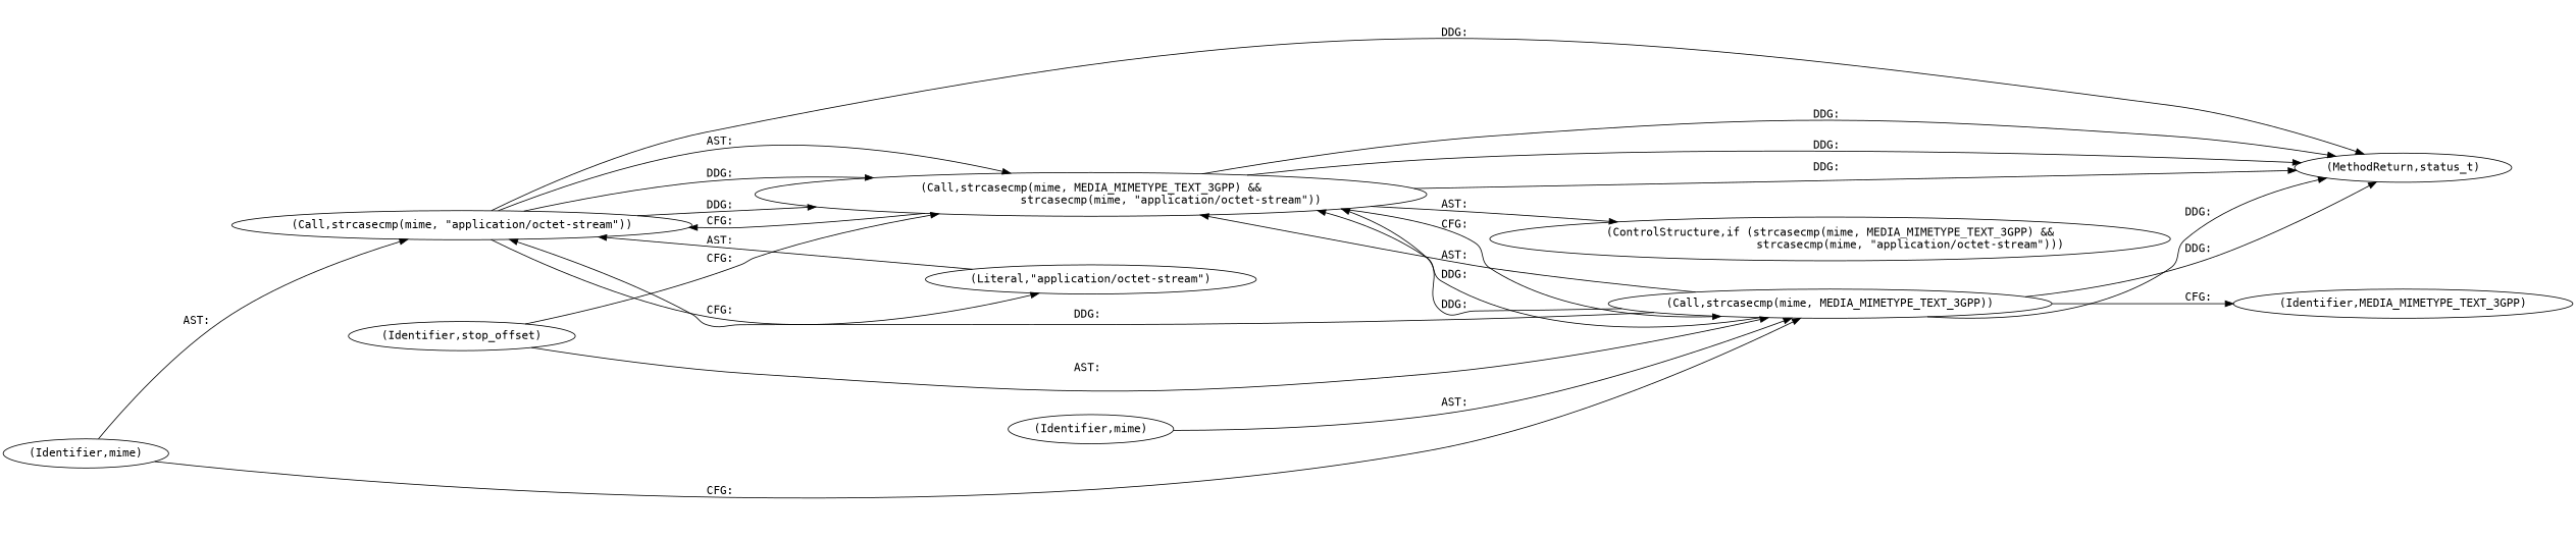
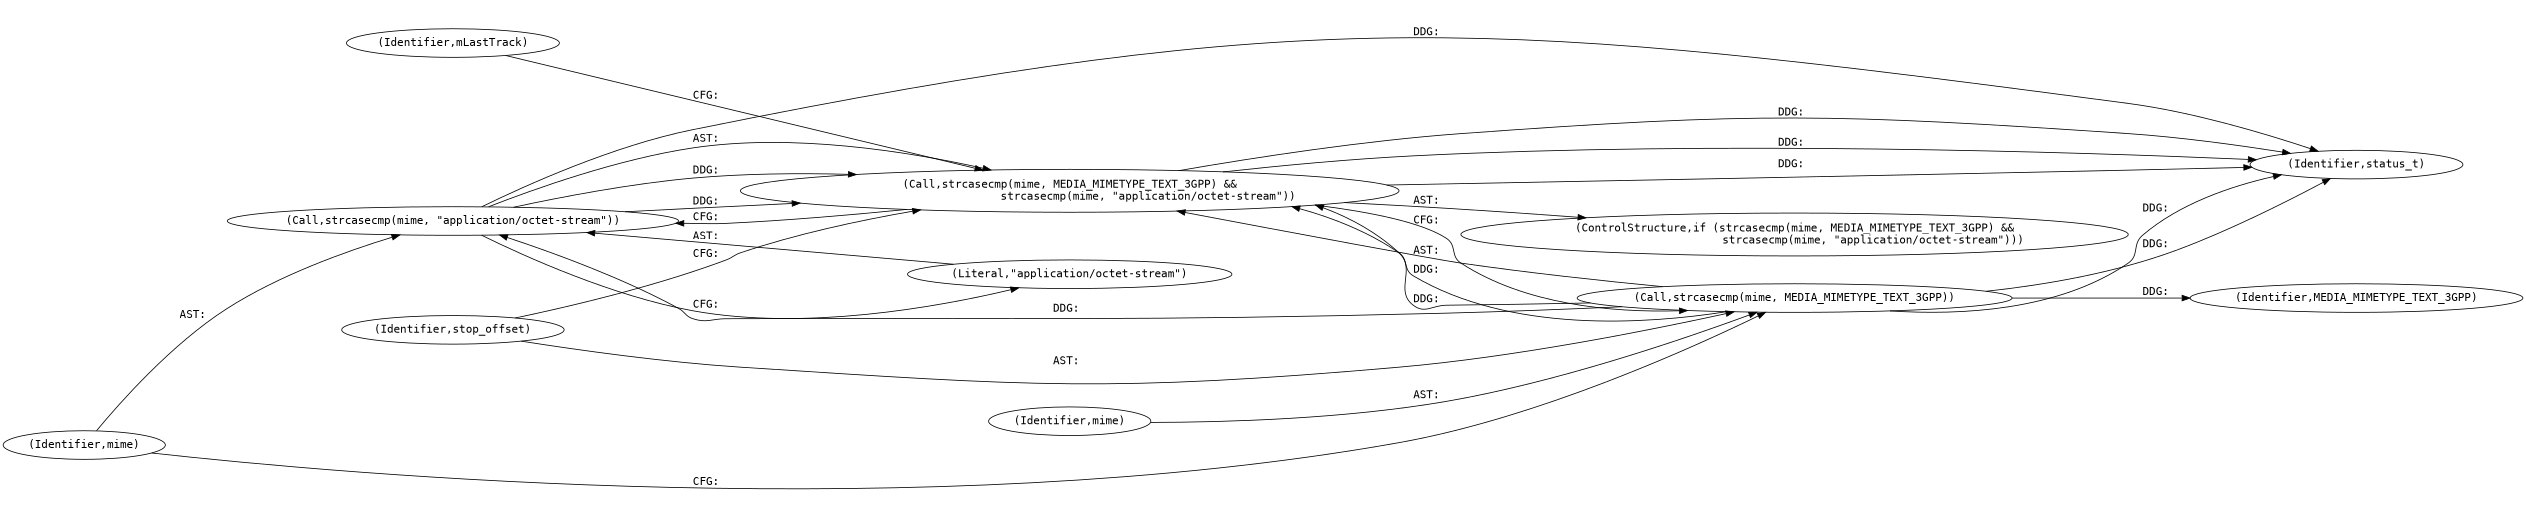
  digraph {
    fontname="DejaVu Sans Mono"
    rankdir=LR
    node [fontname="DejaVu Sans Mono"]
    edge [fontname="DejaVu Sans Mono"]
    n1 [label="(Call,strcasecmp(mime, \"application/octet-stream\"))"]
    n2 [label="(Call,strcasecmp(mime, MEDIA_MIMETYPE_TEXT_3GPP) &&\n                        strcasecmp(mime, \"application/octet-stream\"))"]
-   n3 [label="(MethodReturn,status_t)"]
+   n3 [label="(Identifier,status_t)"]
    n4 [label="(Literal,\"application/octet-stream\")"]
    n5 [label="(Call,strcasecmp(mime, MEDIA_MIMETYPE_TEXT_3GPP))"]
    n6 [label="(ControlStructure,if (strcasecmp(mime, MEDIA_MIMETYPE_TEXT_3GPP) &&\n                        strcasecmp(mime, \"application/octet-stream\")))"]
    n7 [label="(Identifier,MEDIA_MIMETYPE_TEXT_3GPP)"]
+   n8 [label="(Identifier,mLastTrack)"]
    n9 [label="(Identifier,stop_offset)"]
    n10 [label="(Identifier,mime)"]
    n11 [label="(Identifier,mime)"]
    n1 -> n2 [label="AST: "]
    n1 -> n2 [label="DDG: "]
    n1 -> n2 [label="DDG: "]
    n1 -> n3 [label="DDG: "]
    n1 -> n4 [label="CFG: "]
    n2 -> n1 [label="CFG: "]
    n2 -> n3 [label="DDG: "]
    n2 -> n3 [label="DDG: "]
    n2 -> n3 [label="DDG: "]
    n2 -> n5 [label="CFG: "]
    n2 -> n6 [label="AST: "]
    n4 -> n1 [label="AST: "]
    n5 -> n1 [label="DDG: "]
    n5 -> n2 [label="AST: "]
    n5 -> n2 [label="DDG: "]
    n5 -> n2 [label="DDG: "]
    n5 -> n3 [label="DDG: "]
    n5 -> n3 [label="DDG: "]
-   n5 -> n7 [label="CFG: "]
+   n5 -> n7 [label="DDG: "]
+   n8 -> n2 [label="CFG: "]
    n9 -> n2 [label="CFG: "]
    n9 -> n5 [label="AST: "]
    n10 -> n1 [label="AST: "]
    n10 -> n5 [label="CFG: "]
    n11 -> n5 [label="AST: "]
  }
